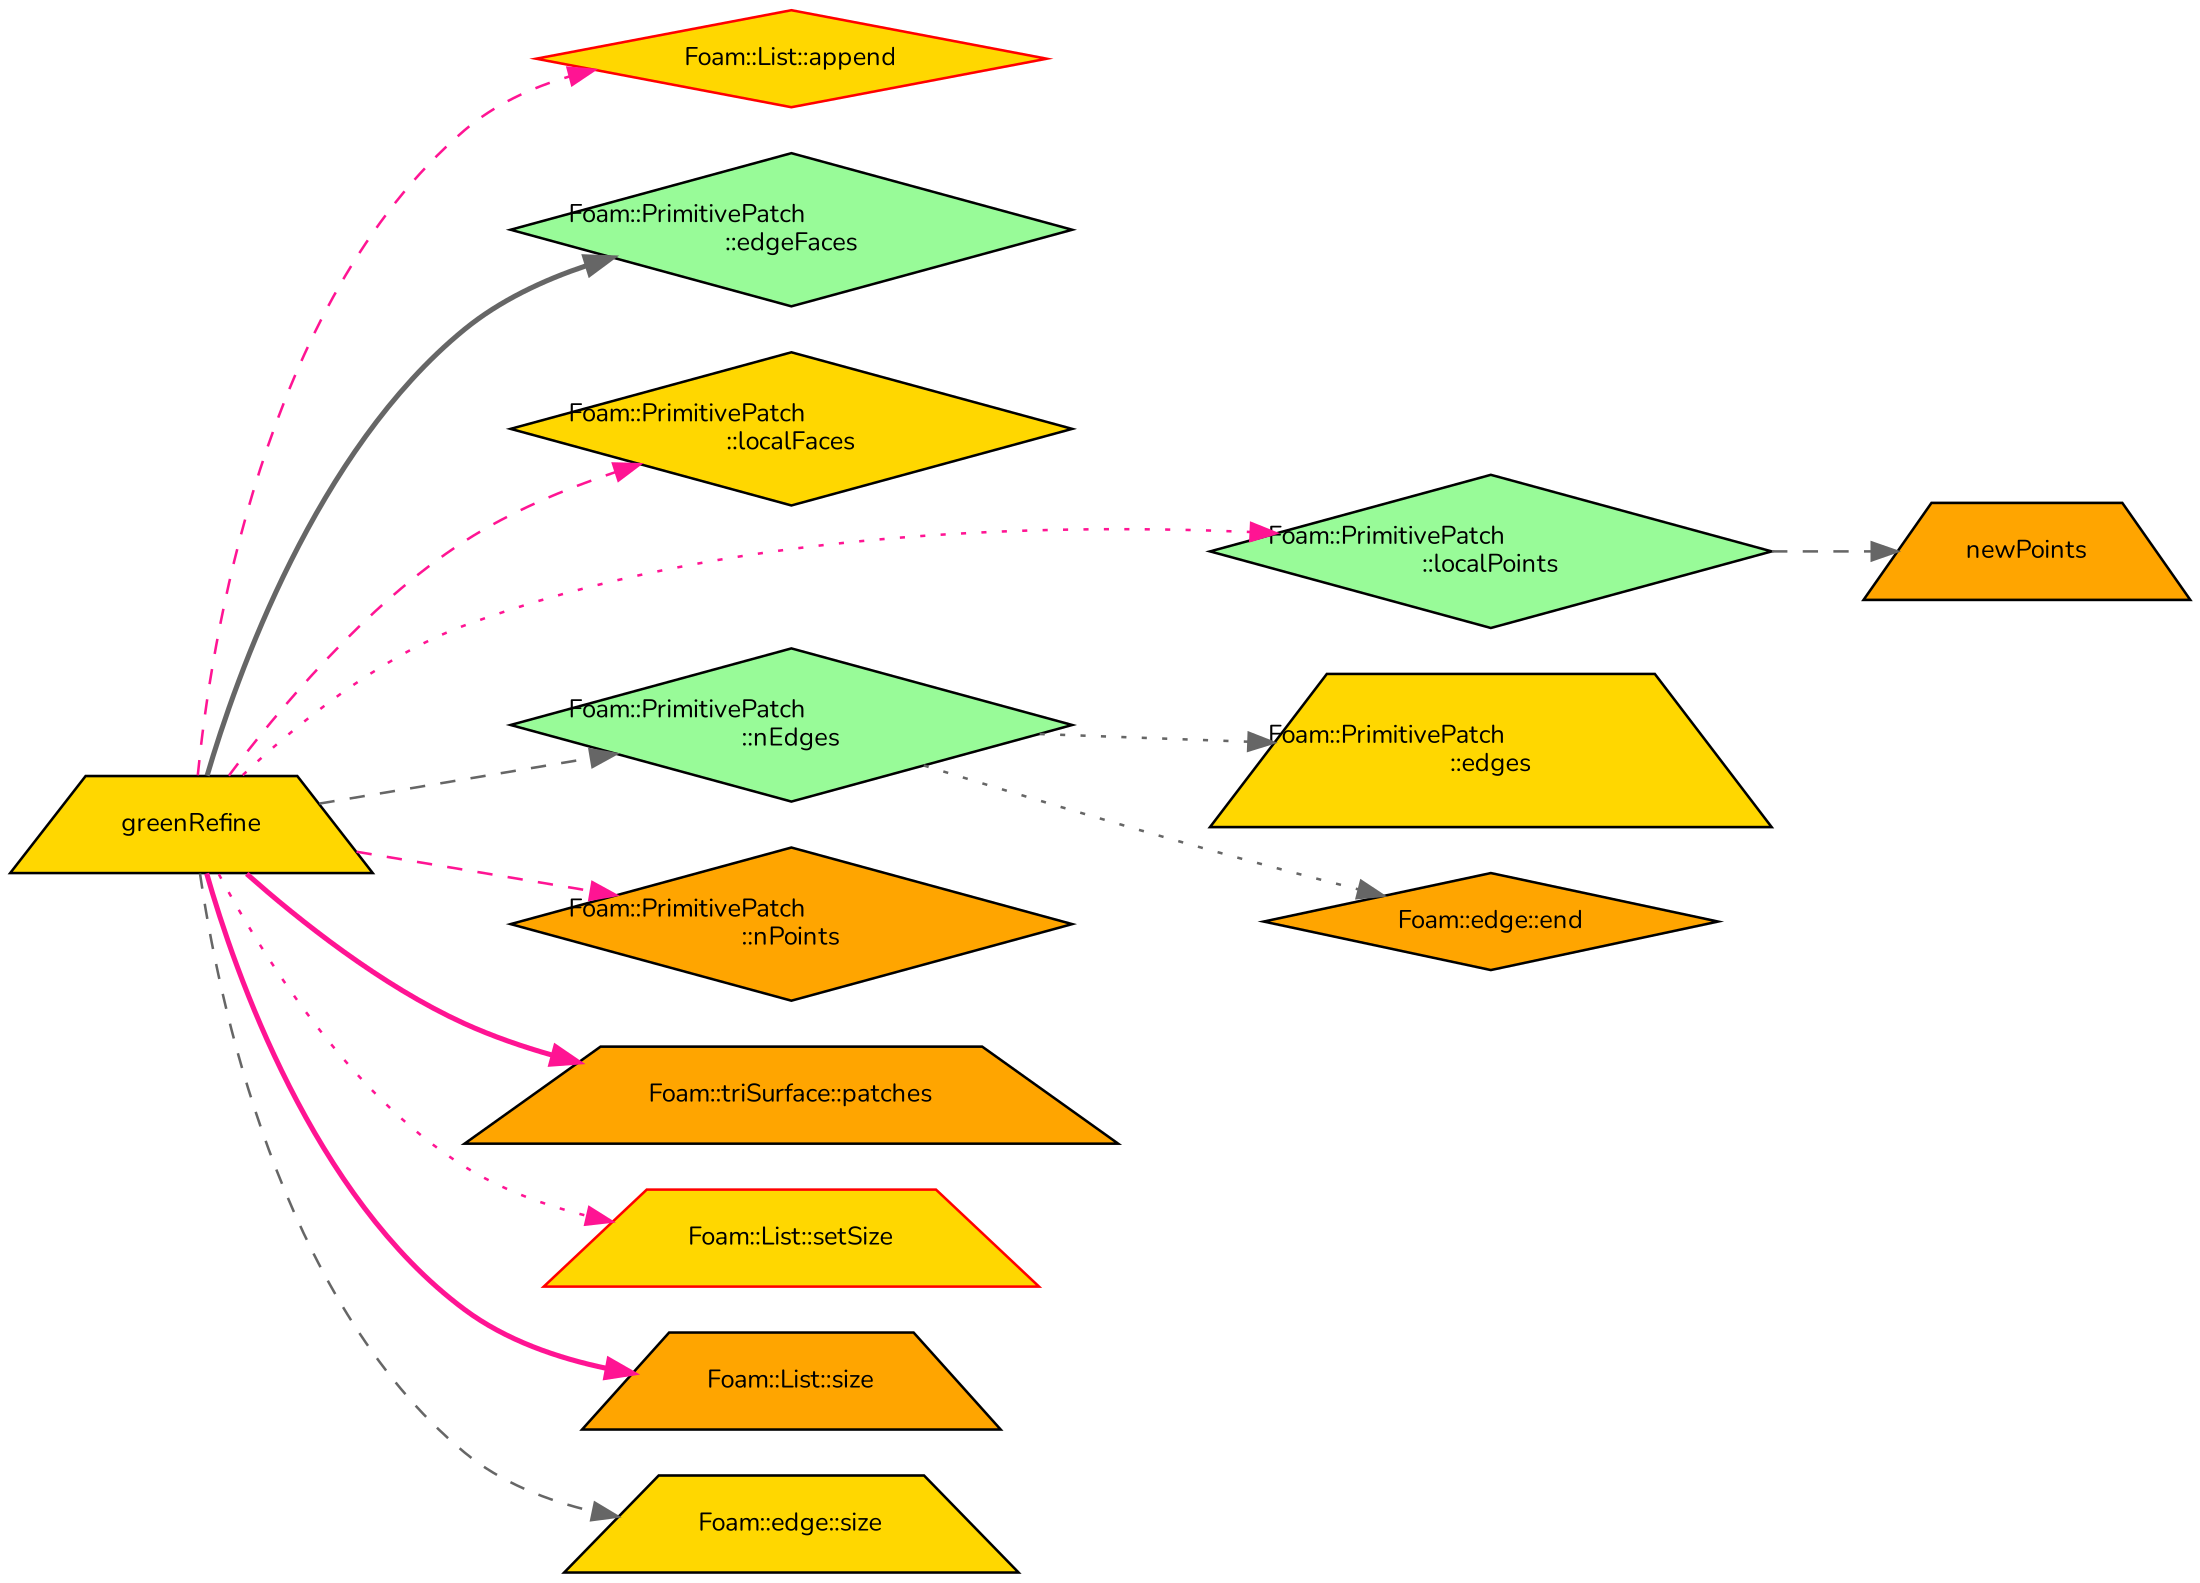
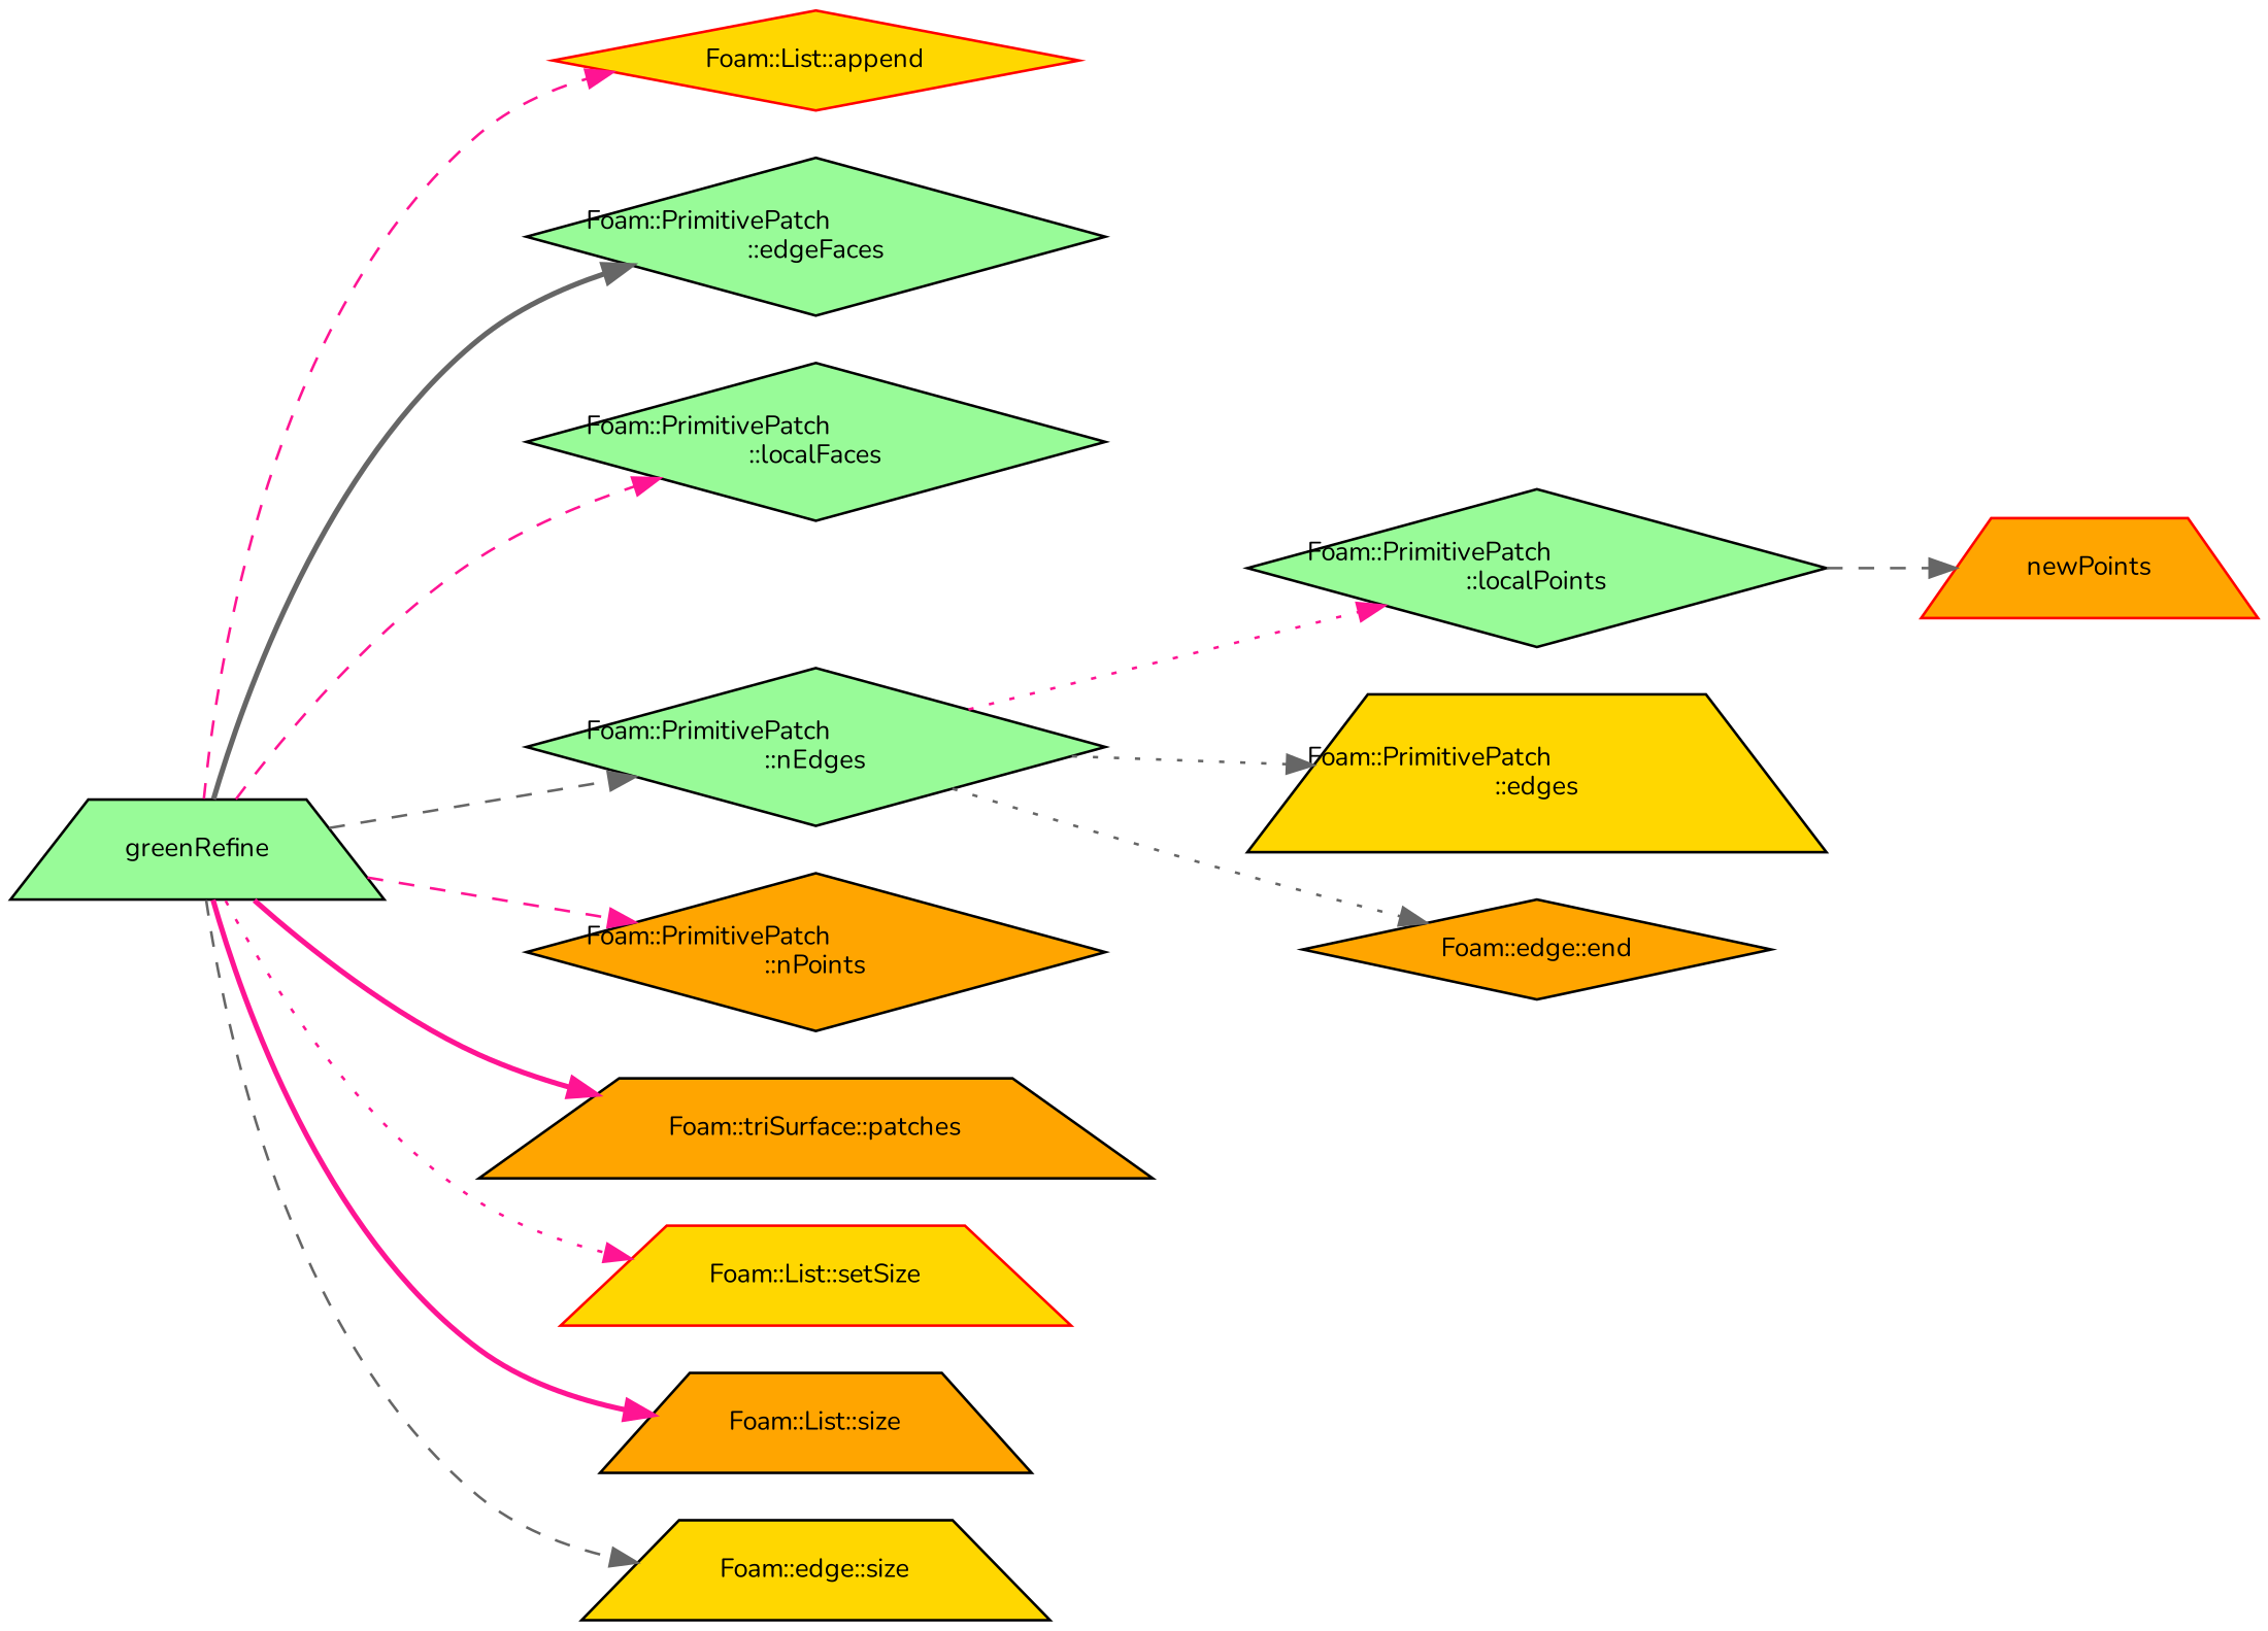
  digraph {
    fontname=Nunito
    rankdir=LR
    node [color=black fillcolor=gold fontname=Nunito fontsize=10 shape=trapezium style=filled]
    edge [color=deeppink fontname=Nunito fontsize=10 labelfontname=FreeSans labelfontsize=10 style=dashed]
-   n1 [fontcolor=black height=0.2 label=greenRefine width=0.4]
+   n1 [fillcolor=palegreen fontcolor=black height=0.2 label=greenRefine width=0.4]
    n2 [color=red height=0.2 label="Foam::List::append" shape=diamond width=0.4]
    n3 [fillcolor=palegreen height=0.2 label="Foam::PrimitivePatch\l::edgeFaces" shape=diamond width=0.4]
-   n4 [height=0.2 label="Foam::PrimitivePatch\l::localFaces" shape=diamond width=0.4]
+   n4 [fillcolor=palegreen height=0.2 label="Foam::PrimitivePatch\l::localFaces" shape=diamond width=0.4]
    n5 [fillcolor=palegreen height=0.2 label="Foam::PrimitivePatch\l::localPoints" shape=diamond width=0.4]
    n6 [fillcolor=palegreen height=0.2 label="Foam::PrimitivePatch\l::nEdges" shape=diamond width=0.4]
    n7 [fillcolor=orange height=0.2 label="Foam::PrimitivePatch\l::nPoints" shape=diamond width=0.4]
    n8 [fillcolor=orange height=0.2 label="Foam::triSurface::patches" width=0.4]
    n9 [color=red height=0.2 label="Foam::List::setSize" width=0.4]
    n10 [fillcolor=orange height=0.2 label="Foam::List::size" width=0.4]
    n11 [height=0.2 label="Foam::edge::size" width=0.4]
    n12 [height=0.2 label="Foam::PrimitivePatch\l::edges" width=0.4]
    n13 [fillcolor=orange height=0.2 label="Foam::edge::end" shape=diamond width=0.4]
-   n14 [fillcolor=orange height=0.2 label=newPoints width=0.4]
+   n14 [color=red fillcolor=orange height=0.2 label=newPoints width=0.4]
    n1 -> n2
    n1 -> n3 [color=gray40 style=bold]
    n1 -> n4
-   n1 -> n5 [style=dotted]
+   n6 -> n5 [style=dotted]
    n1 -> n6 [color=gray40]
    n1 -> n7
    n1 -> n8 [style=bold]
    n1 -> n9 [style=dotted]
    n1 -> n10 [style=bold]
    n1 -> n11 [color=gray40]
    n5 -> n14 [color=gray40]
    n6 -> n12 [color=gray40 style=dotted]
    n6 -> n13 [color=gray40 style=dotted]
  }
